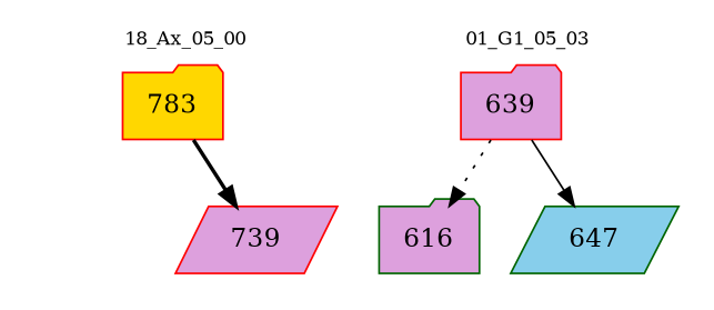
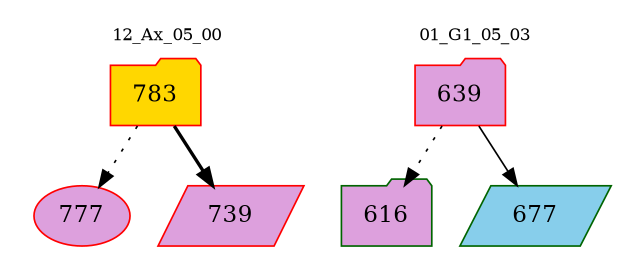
  digraph {
    node [color=red fillcolor=plum shape=folder style=filled]
    edge [color=black style=dotted]
    n1 [fillcolor=gold label=783]
+   n2 [label=777 shape=ellipse]
    n3 [label=739 shape=parallelogram]
    n4 [label=639]
    n5 [color=darkgreen label=616]
-   n6 [color=darkgreen fillcolor=skyblue label=647 shape=parallelogram]
+   n6 [color=darkgreen fillcolor=skyblue label=677 shape=parallelogram]
    subgraph cluster_1 {
      color=white
      fontsize=10
-     label="18_Ax_05_00"
+     label="12_Ax_05_00"
      n1
+     n2
      n3
    }
    subgraph cluster_2 {
      color=white
      fontsize=10
      label="01_G1_05_03"
      n4
      n5
      n6
    }
+   n1 -> n2
    n1 -> n3 [style=bold]
    n4 -> n5
    n4 -> n6 [style=solid]
  }
